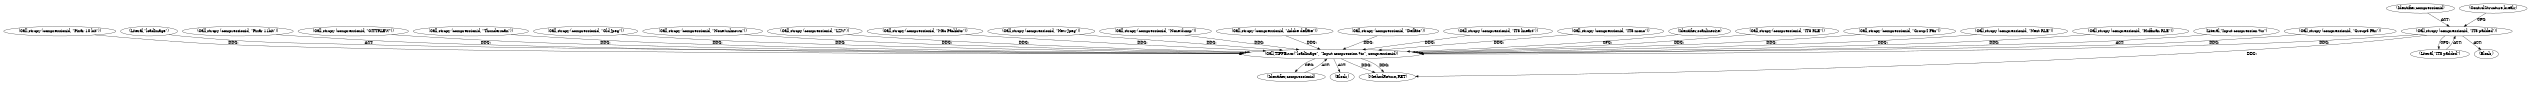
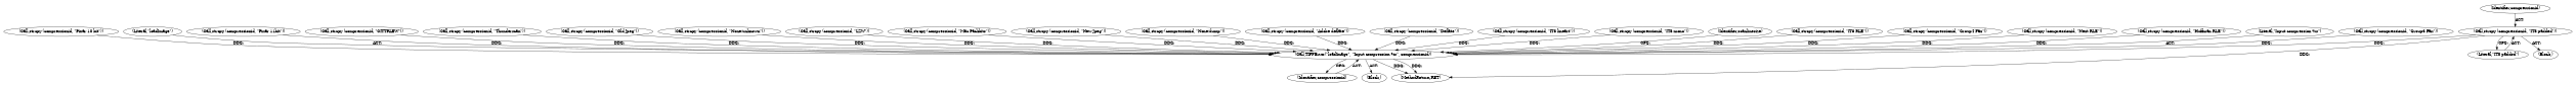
  digraph {
    n1 [label="(Call,strcpy (compressionid, \"IT8 padded\"))"]
    n2 [label="(Call,TIFFError(\"loadImage\", \"Input compression %s\", compressionid))"]
    n3 [label="(Block,)"]
    n4 [label="(MethodReturn,RET)"]
    n5 [label="(Literal,\"IT8 padded\")"]
    n6 [label="(Identifier,compressionid)"]
    n7 [label="(Block,)"]
    n8 [label="(Call,strcpy (compressionid, \"Pixar 10 bit\"))"]
    n9 [label="(Literal,\"loadImage\")"]
    n10 [label="(Call,strcpy (compressionid, \"Pixar 11bit\"))"]
    n11 [label="(Call,strcpy (compressionid, \"CITTRLEW\"))"]
    n12 [label="(Call,strcpy (compressionid, \"Thunderscan\"))"]
    n13 [label="(Call,strcpy (compressionid, \"Old Jpeg\"))"]
    n14 [label="(Call,strcpy (compressionid, \"None/unknown\"))"]
    n15 [label="(Call,strcpy (compressionid, \"LZW\"))"]
    n16 [label="(Call,strcpy (compressionid, \"Mac Packbits\"))"]
    n17 [label="(Call,strcpy (compressionid, \"New Jpeg\"))"]
    n18 [label="(Call,strcpy (compressionid, \"None/dump\"))"]
    n19 [label="(Identifier,compressionid)"]
    n20 [label="(Call,strcpy (compressionid, \"Adobe deflate\"))"]
    n21 [label="(Call,strcpy (compressionid, \"Deflate\"))"]
    n22 [label="(Call,strcpy (compressionid, \"IT8 lineart\"))"]
    n23 [label="(Call,strcpy (compressionid, \"IT8 mono\"))"]
    n24 [label="(Identifier,scanlinesize)"]
    n25 [label="(Call,strcpy (compressionid, \"IT8 RLE\"))"]
-   n26 [label="(ControlStructure,break;)"]
    n27 [label="(Call,strcpy (compressionid, \"Group4 Fax\"))"]
    n28 [label="(Call,strcpy (compressionid, \"Next RLE\"))"]
    n29 [label="(Call,strcpy (compressionid, \"Huffman RLE\"))"]
    n30 [label="(Literal,\"Input compression %s\")"]
    n31 [label="(Call,strcpy (compressionid, \"Group3 Fax\"))"]
    n1 -> n2 [label="DDG: "]
    n1 -> n3 [label="AST: "]
    n1 -> n4 [label="DDG: "]
    n1 -> n5 [label="CFG: "]
    n2 -> n4 [label="DDG: "]
    n2 -> n4 [label="DDG: "]
    n2 -> n6 [label="CFG: "]
    n2 -> n7 [label="AST: "]
    n5 -> n1 [label="AST: "]
    n6 -> n2 [label="AST: "]
    n8 -> n2 [label="DDG: "]
    n9 -> n2 [label="AST: "]
    n10 -> n2 [label="DDG: "]
    n11 -> n2 [label="DDG: "]
    n12 -> n2 [label="DDG: "]
    n13 -> n2 [label="DDG: "]
    n14 -> n2 [label="DDG: "]
    n15 -> n2 [label="DDG: "]
    n16 -> n2 [label="DDG: "]
    n17 -> n2 [label="DDG: "]
    n18 -> n2 [label="DDG: "]
    n19 -> n1 [label="AST: "]
    n20 -> n2 [label="DDG: "]
    n21 -> n2 [label="DDG: "]
    n22 -> n2 [label="DDG: "]
    n23 -> n2 [label="DDG: "]
    n24 -> n2 [label="CFG: "]
    n25 -> n2 [label="DDG: "]
-   n26 -> n1 [label="CFG: "]
    n27 -> n2 [label="DDG: "]
    n28 -> n2 [label="DDG: "]
    n29 -> n2 [label="DDG: "]
    n30 -> n2 [label="AST: "]
    n31 -> n2 [label="DDG: "]
  }
